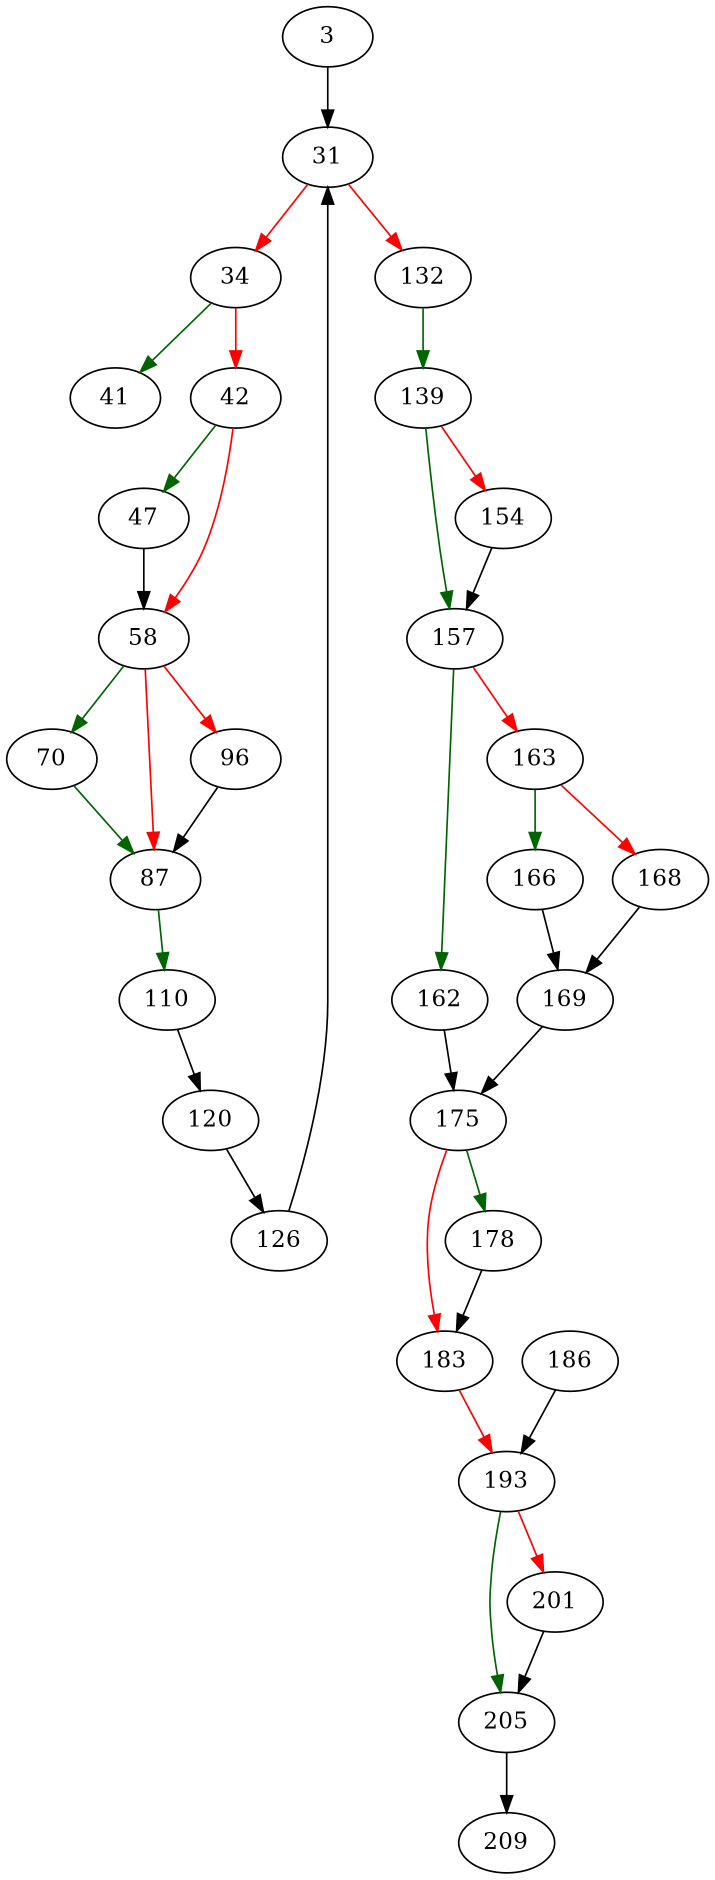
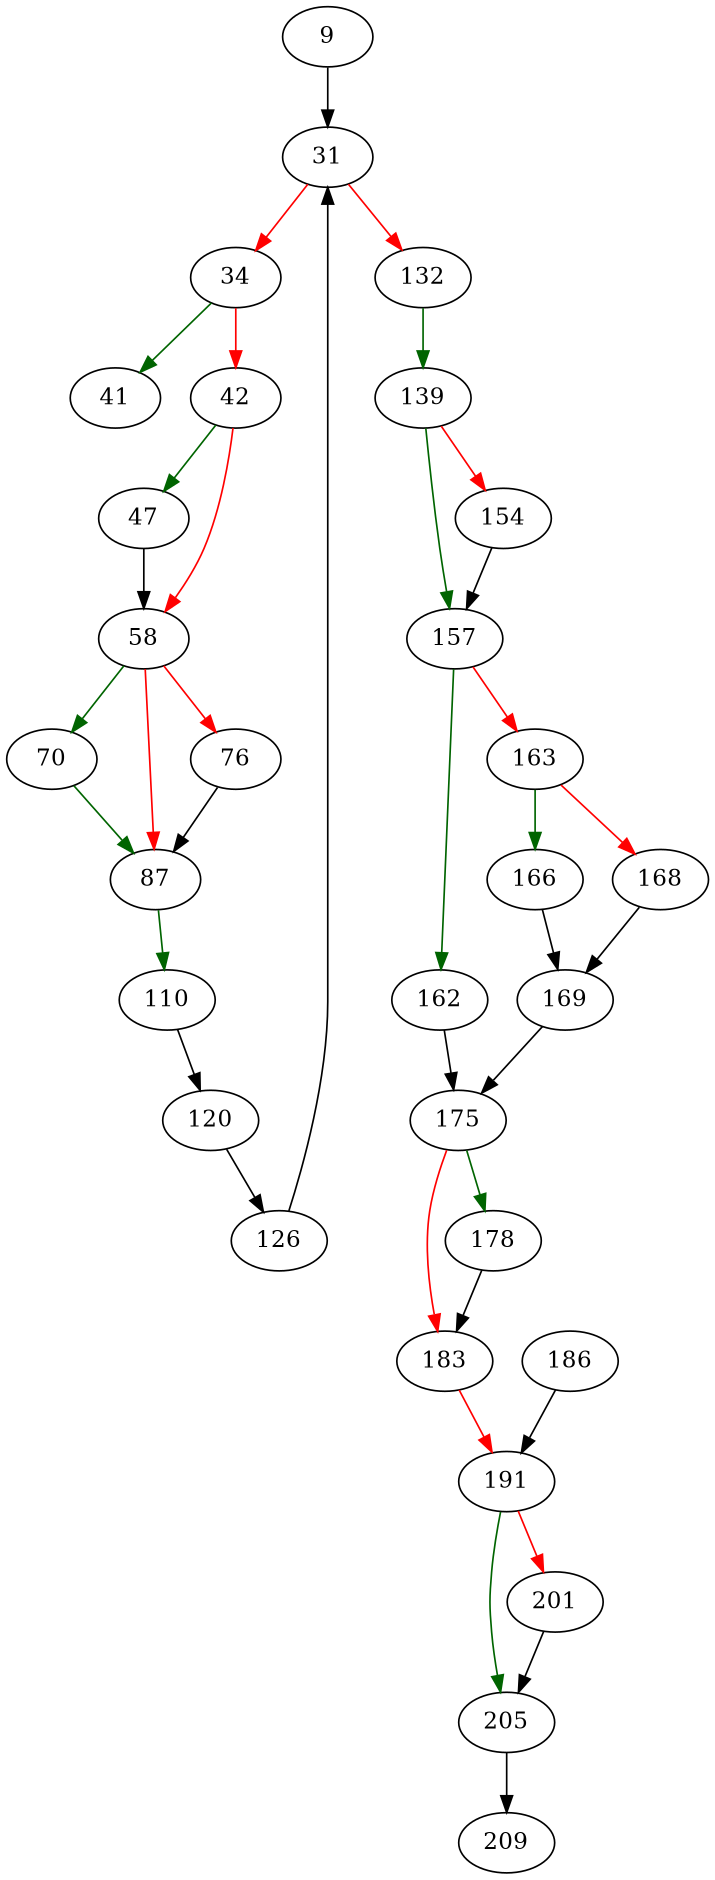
  strict digraph {
-   9 [entry=true label=3]
+   9 [entry=true]
    31
    34
    132
    41
    42
    139
    47
    58
    157
    154
    126
    70
    87
-   76 [label=96]
+   76
    110
    120
    162
    163
    175
    166
    168
    178
    183
    169
-   191 [label=193]
+   191
    186
    205
    201
    209
    9 -> 31
    31 -> 34 [color=red cond=true]
    31 -> 132 [color=red cond=false]
    34 -> 41 [color=darkgreen cond=true]
    34 -> 42 [color=red cond=false]
    132 -> 139 [color=darkgreen cond=true]
    42 -> 47 [color=darkgreen cond=true]
    42 -> 58 [color=red cond=false]
    139 -> 157 [color=darkgreen cond=true]
    139 -> 154 [color=red cond=false]
    47 -> 58
    58 -> 70 [color=darkgreen cond=true]
    58 -> 87 [color=red cond=false]
    58 -> 76 [color=red cond=false]
    157 -> 162 [color=darkgreen cond=true]
    157 -> 163 [color=red cond=false]
    154 -> 157
    126 -> 31
    70 -> 87 [color=darkgreen cond=true]
    87 -> 110 [color=darkgreen cond=true]
    76 -> 87
    110 -> 120
    120 -> 126
    162 -> 175
    163 -> 166 [color=darkgreen cond=true]
    163 -> 168 [color=red cond=false]
    175 -> 178 [color=darkgreen cond=true]
    175 -> 183 [color=red cond=false]
    166 -> 169
    168 -> 169
    178 -> 183
    183 -> 191 [color=red cond=false]
    169 -> 175
    191 -> 205 [color=darkgreen cond=true]
    191 -> 201 [color=red cond=false]
    186 -> 191
    205 -> 209
    201 -> 205
  }
